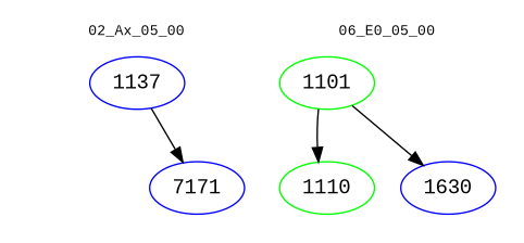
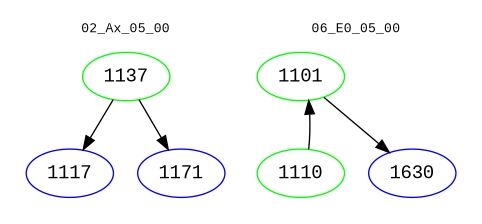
  digraph {
    fontname="Liberation Mono"
    node [color=green fontname="Liberation Mono"]
    edge [color=black fontname="Liberation Mono"]
-   n1 [color=blue label=1137]
-   n3 [color=blue label=7171]
+   n1 [label=1137]
+   n2 [color=blue label=1117]
+   n3 [color=blue label=1171]
    n4 [label=1101]
    n5 [label=1110]
    n6 [color=blue label=1630]
    subgraph cluster_1 {
      color=white
      fontsize=10
      label="02_Ax_05_00"
      n1
+     n2
      n3
    }
    subgraph cluster_2 {
      color=white
      fontsize=10
      label="06_E0_05_00"
      n4
      n5
      n6
    }
+   n1 -> n2
    n1 -> n3
-   n4 -> n5
+   n5 -> n4
    n4 -> n6
  }
